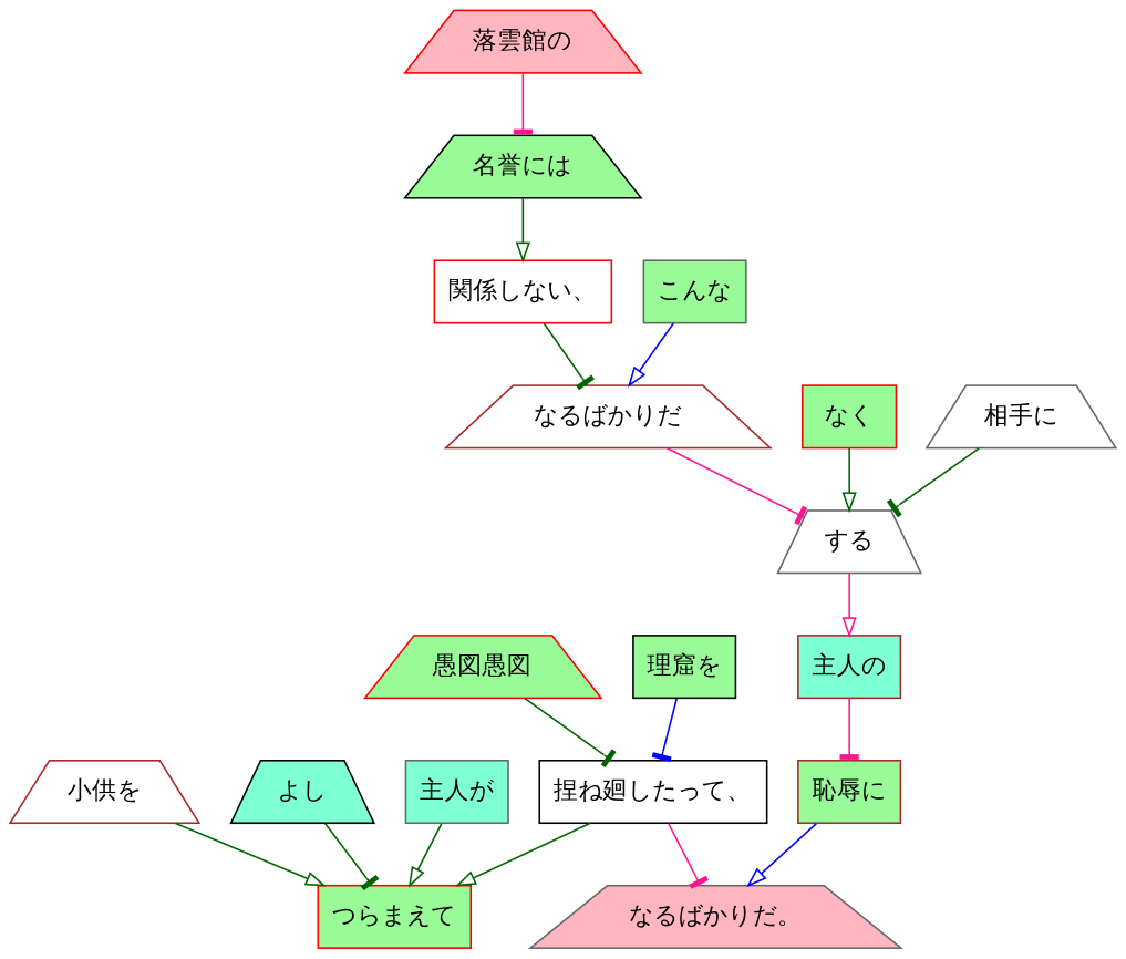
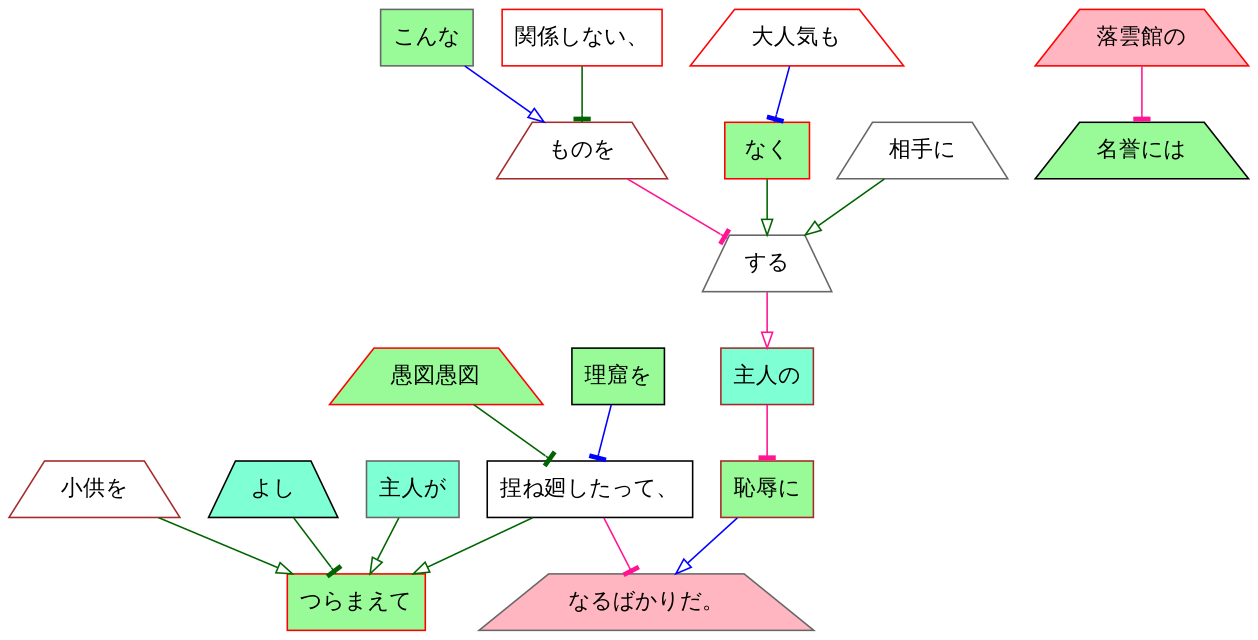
  digraph {
    node [color=red fillcolor=palegreen shape=trapezium style=filled]
    edge [arrowhead=tee color=darkgreen]
    n1 [color=black fillcolor=aquamarine label="よし"]
    n2 [label="つらまえて" shape=box]
    n3 [color=gray40 fillcolor=aquamarine label="主人が" shape=box]
    n4 [color=brown fillcolor=white label="小供を"]
    n5 [color=black fillcolor=white label="捏ね廻したって、" shape=box]
    n6 [color=gray40 fillcolor=lightpink label="なるばかりだ。"]
    n7 [label="愚図愚図"]
    n8 [color=black label="理窟を" shape=box]
    n9 [fillcolor=lightpink label="落雲館の"]
    n10 [color=black label="名誉には"]
    n11 [fillcolor=white label="関係しない、" shape=box]
-   n12 [color=brown fillcolor=white label="なるばかりだ"]
+   n12 [color=brown fillcolor=white label="ものを"]
    n13 [color=gray40 fillcolor=white label="する"]
    n14 [color=gray40 label="こんな" shape=box]
    n15 [color=brown fillcolor=aquamarine label="主人の" shape=box]
+   n16 [fillcolor=white label="大人気も"]
    n17 [label="なく" shape=box]
    n18 [color=gray40 fillcolor=white label="相手に"]
    n19 [color=brown label="恥辱に" shape=box]
    n1 -> n2
    n3 -> n2 [arrowhead=onormal]
    n4 -> n2 [arrowhead=onormal]
    n5 -> n2 [arrowhead=onormal]
    n5 -> n6 [color=deeppink]
    n7 -> n5
    n8 -> n5 [color=blue]
    n9 -> n10 [color=deeppink]
-   n10 -> n11 [arrowhead=onormal]
    n11 -> n12
    n12 -> n13 [color=deeppink]
    n13 -> n15 [arrowhead=onormal color=deeppink]
    n14 -> n12 [arrowhead=onormal color=blue]
    n15 -> n19 [color=deeppink]
+   n16 -> n17 [color=blue]
    n17 -> n13 [arrowhead=onormal]
-   n18 -> n13
+   n18 -> n13 [arrowhead=onormal]
    n19 -> n6 [arrowhead=onormal color=blue]
  }
